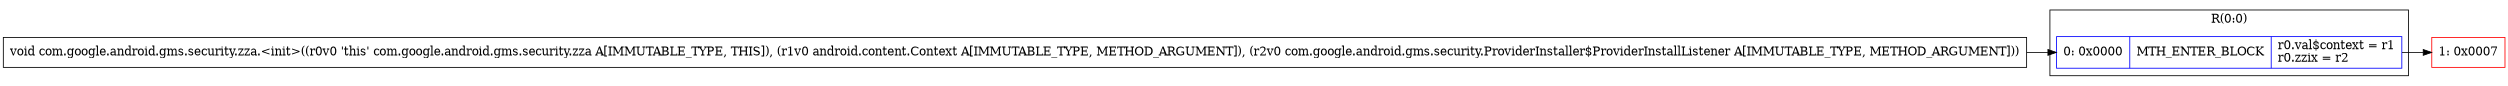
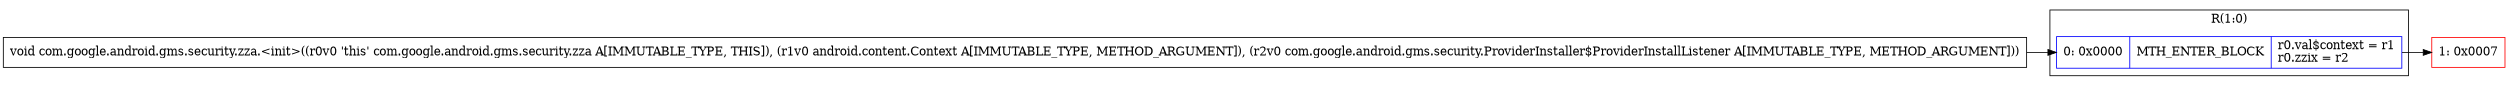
  digraph {
    rankdir=LR
    node [shape=record]
    n1 [color=blue label="{0\:\ 0x0000|MTH_ENTER_BLOCK\l|r0.val$context = r1\lr0.zzix = r2\l}"]
    n2 [color=red label="{1\:\ 0x0007}"]
    n3 [label="{void com.google.android.gms.security.zza.\<init\>((r0v0 'this' com.google.android.gms.security.zza A[IMMUTABLE_TYPE, THIS]), (r1v0 android.content.Context A[IMMUTABLE_TYPE, METHOD_ARGUMENT]), (r2v0 com.google.android.gms.security.ProviderInstaller$ProviderInstallListener A[IMMUTABLE_TYPE, METHOD_ARGUMENT])) }"]
    subgraph cluster_1 {
-     label="R(0:0)"
+     label="R(1:0)"
      n1
    }
    n1 -> n2
    n3 -> n1
  }
